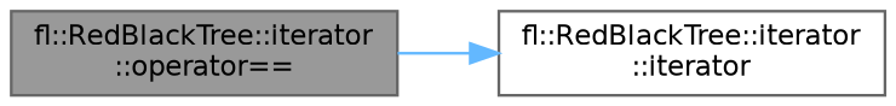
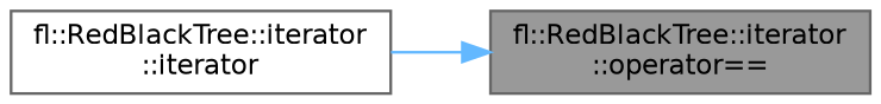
  digraph {
    rankdir=LR
    node [fontname=Helvetica fontsize=10 shape=box style=filled]
    n1 [color=gray40 fillcolor=grey60 fontcolor=black height=0.2 label="fl::RedBlackTree::iterator\l::operator==" width=0.4]
    n2 [color=grey40 fillcolor=white height=0.2 label="fl::RedBlackTree::iterator\l::iterator" width=0.4]
-   n1 -> n2 [color=steelblue1 fontname=Helvetica fontsize=10 labelfontname=Helvetica labelfontsize=10 style=solid]
+   n2 -> n1 [color=steelblue1 fontname=Helvetica fontsize=10 labelfontname=Helvetica labelfontsize=10 style=solid]
  }
